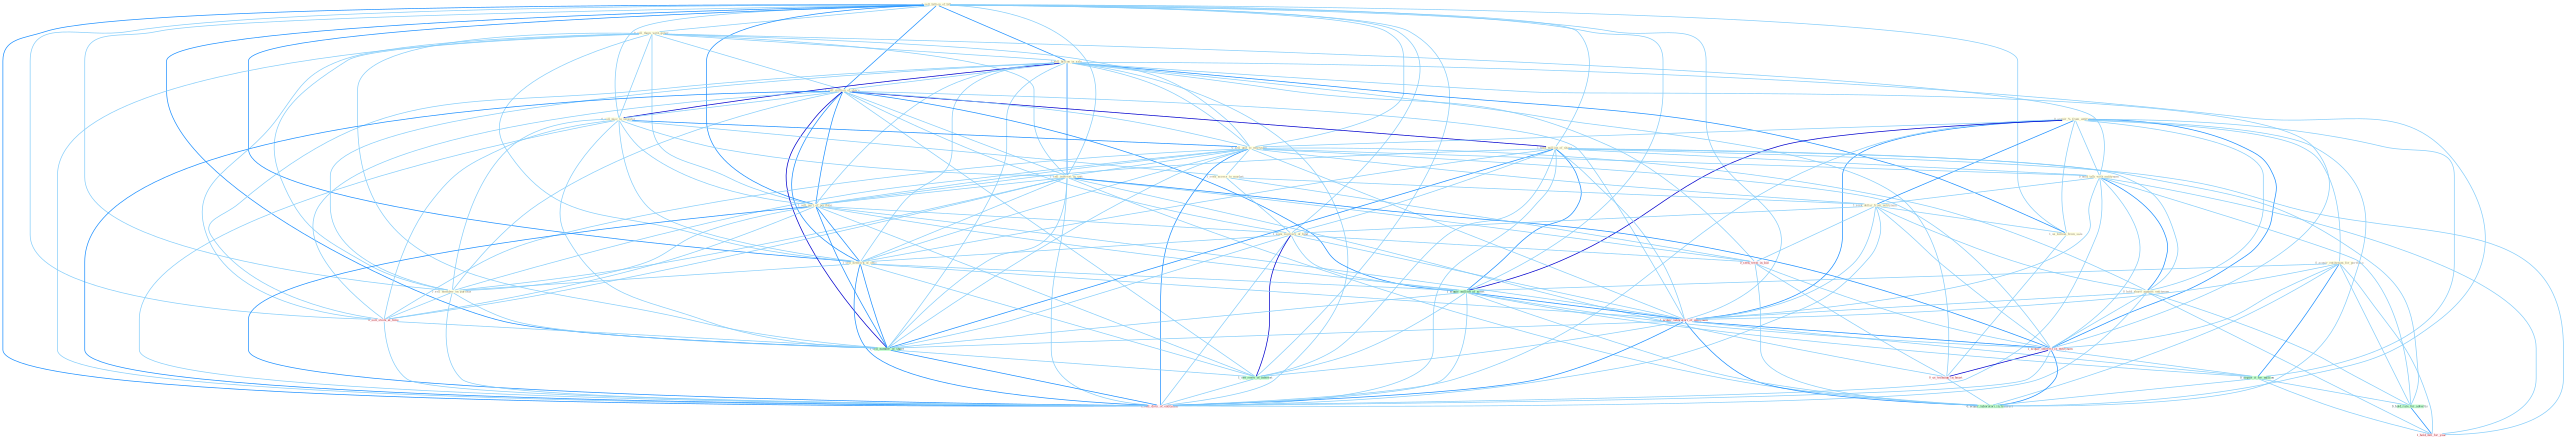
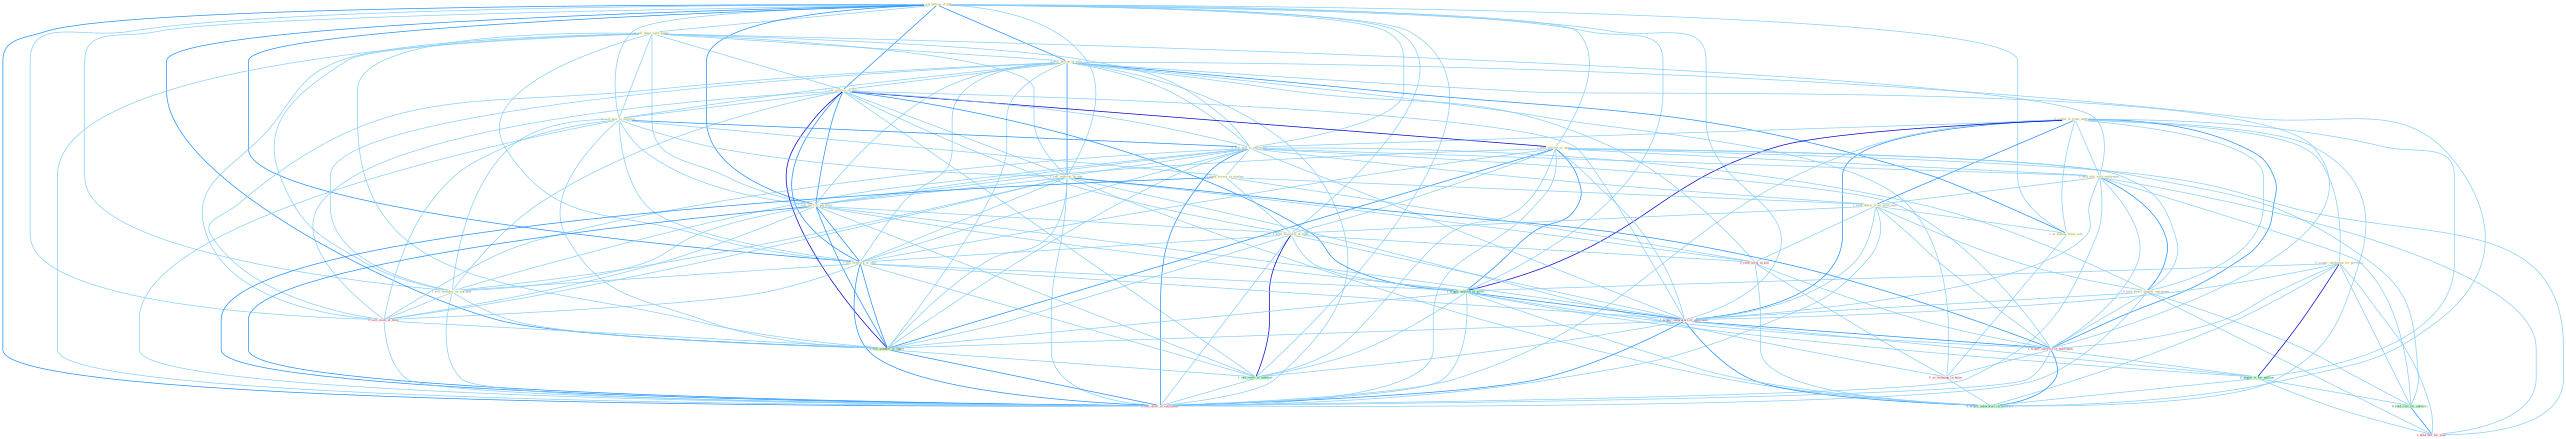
  graph {
    node [color="#ffffe0" fixedsize=true fontcolor="#8b7d6b" fontsize=4 shape=polygon style=filled]
    edge [color="#87cefa" w=1]
    "1_sell_billion_of_bill " [height=.06 width=.5]
    "0_sell_them_with_gener " [height=.06 width=.5]
    "0_sell_billion_in_sale " [height=.06 width=.5]
    "1_sell_million_of_share " [height=.06 width=.5]
    "0_acquir_%_from_entitynam " [height=.06 width=.5]
    "0_sell_piec_to_investor " [height=.06 width=.5]
    "1_hold_million_of_share " [height=.06 width=.5]
    "0_sell_unit_to_entitynam " [height=.06 width=.5]
    "0_hold_talk_with_entitynam " [height=.06 width=.5]
    "1_sell_interest_in_unit " [height=.06 width=.5]
    "1_seek_access_to_market " [height=.06 width=.5]
    "1_sell_part_of_portfolio " [height=.06 width=.5]
    "0_seek_dollar_from_entitynam " [height=.06 width=.5]
    "0_hold_share_against_entitynam " [height=.06 width=.5]
    "1_us_billion_from_sale " [height=.06 width=.5]
    n16 [height=.06 label="0_acquir_entitynam_for_portfolio" width=.5]
    "1_seek_recoveri_of_fund " [height=.06 width=.5]
    "1_sell_network_of_offic " [height=.06 width=.5]
    "0_sell_member_on_purchas " [height=.06 width=.5]
    "1_acquir_laboratori_of_entitynam " [color="#fff0f5" fontcolor="#b22222" height=.06 width=.5]
    "0_seek_term_in_bid " [color="#fff0f5" fontcolor="#b22222" height=.06 width=.5]
    "1_acquir_interest_in_entitynam " [color="#fff0f5" fontcolor="#b22222" height=.06 width=.5]
    "0_us_techniqu_in_heart " [color="#fff0f5" fontcolor="#b22222" height=.06 width=.5]
    "0_sell_stock_at_time " [color="#fff0f5" fontcolor="#b22222" height=.06 width=.5]
    "1_hold_bill_for_year " [color="#fff0f5" fontcolor="#b22222" height=.06 width=.5]
    "1_sell_divis_of_entitynam " [color="#fff0f5" fontcolor="#b22222" height=.06 width=.5]
    "1_acquir_million_of_asset " [color="#BDFCC9" fontcolor="#2f4f4f" height=.06 width=.5]
-   "1_sell_number_of_share " [color="#BDFCC9" fontcolor="#2f4f4f" height=.06 width=.5]
+   "1_sell_number_of_share " [color="#BDFCC9" fontcolor="#b22222" height=.06 width=.5]
    "1_see_reviv_of_interest " [color="#BDFCC9" fontcolor="#2f4f4f" height=.06 width=.5]
    "0_acquir_laboratori_in_transact " [color="#BDFCC9" fontcolor="#2f4f4f" height=.06 width=.5]
    "0_acquir_it_for_million " [color="#BDFCC9" fontcolor="#2f4f4f" height=.06 width=.5]
    "0_hold_rate_for_advertis " [color="#BDFCC9" fontcolor="#2f4f4f" height=.06 width=.5]
    subgraph sub_1 {
      "1_sell_billion_of_bill "
      "0_sell_them_with_gener "
      "0_sell_billion_in_sale "
      "1_sell_million_of_share "
      "0_acquir_%_from_entitynam "
      "0_sell_piec_to_investor "
      "1_hold_million_of_share "
      "0_sell_unit_to_entitynam "
      "0_hold_talk_with_entitynam "
      "1_sell_interest_in_unit "
      "1_seek_access_to_market "
      "1_sell_part_of_portfolio "
      "0_seek_dollar_from_entitynam "
      "0_hold_share_against_entitynam "
      "1_us_billion_from_sale "
      n16
      "1_seek_recoveri_of_fund "
      "1_sell_network_of_offic "
      "0_sell_member_on_purchas "
    }
    subgraph sub_2 {
      "1_acquir_laboratori_of_entitynam "
      "0_seek_term_in_bid "
      "1_acquir_interest_in_entitynam "
      "0_us_techniqu_in_heart "
      "0_sell_stock_at_time "
      "1_hold_bill_for_year "
      "1_sell_divis_of_entitynam "
    }
    "1_sell_billion_of_bill " -- "0_sell_them_with_gener "
    "1_sell_billion_of_bill " -- "0_sell_billion_in_sale " [color="#1e90ff" w=2]
    "1_sell_billion_of_bill " -- "1_sell_million_of_share " [color="#1e90ff" w=2]
    "1_sell_billion_of_bill " -- "0_sell_piec_to_investor "
    "1_sell_billion_of_bill " -- "1_hold_million_of_share "
    "1_sell_billion_of_bill " -- "0_sell_unit_to_entitynam "
    "1_sell_billion_of_bill " -- "1_sell_interest_in_unit "
    "1_sell_billion_of_bill " -- "1_sell_part_of_portfolio " [color="#1e90ff" w=2]
    "1_sell_billion_of_bill " -- "1_us_billion_from_sale "
    "1_sell_billion_of_bill " -- "1_seek_recoveri_of_fund "
    "1_sell_billion_of_bill " -- "1_sell_network_of_offic " [color="#1e90ff" w=2]
    "1_sell_billion_of_bill " -- "0_sell_member_on_purchas "
    "1_sell_billion_of_bill " -- "1_acquir_laboratori_of_entitynam "
    "1_sell_billion_of_bill " -- "0_sell_stock_at_time "
    "1_sell_billion_of_bill " -- "1_sell_divis_of_entitynam " [color="#1e90ff" w=2]
    "1_sell_billion_of_bill " -- "1_acquir_million_of_asset "
    "1_sell_billion_of_bill " -- "1_sell_number_of_share " [color="#1e90ff" w=2]
    "1_sell_billion_of_bill " -- "1_see_reviv_of_interest "
    "0_sell_them_with_gener " -- "0_sell_billion_in_sale "
    "0_sell_them_with_gener " -- "1_sell_million_of_share "
    "0_sell_them_with_gener " -- "0_sell_piec_to_investor "
    "0_sell_them_with_gener " -- "0_sell_unit_to_entitynam "
    "0_sell_them_with_gener " -- "0_hold_talk_with_entitynam "
    "0_sell_them_with_gener " -- "1_sell_interest_in_unit "
    "0_sell_them_with_gener " -- "1_sell_part_of_portfolio "
    "0_sell_them_with_gener " -- "1_sell_network_of_offic "
    "0_sell_them_with_gener " -- "0_sell_member_on_purchas "
    "0_sell_them_with_gener " -- "0_sell_stock_at_time "
    "0_sell_them_with_gener " -- "1_sell_divis_of_entitynam "
    "0_sell_them_with_gener " -- "1_sell_number_of_share "
    "0_sell_billion_in_sale " -- "1_sell_million_of_share "
-   "0_sell_billion_in_sale " -- "0_sell_piec_to_investor " [color="#0000cd"]
+   "0_sell_billion_in_sale " -- "0_sell_piec_to_investor "
    "0_sell_billion_in_sale " -- "0_sell_unit_to_entitynam "
    "0_sell_billion_in_sale " -- "1_sell_interest_in_unit " [color="#1e90ff" w=2]
    "0_sell_billion_in_sale " -- "1_sell_part_of_portfolio "
    "0_sell_billion_in_sale " -- "1_us_billion_from_sale " [color="#1e90ff" w=2]
    "0_sell_billion_in_sale " -- "1_sell_network_of_offic "
    "0_sell_billion_in_sale " -- "0_sell_member_on_purchas "
    "0_sell_billion_in_sale " -- "0_seek_term_in_bid "
    "0_sell_billion_in_sale " -- "1_acquir_interest_in_entitynam "
    "0_sell_billion_in_sale " -- "0_us_techniqu_in_heart "
    "0_sell_billion_in_sale " -- "0_sell_stock_at_time "
    "0_sell_billion_in_sale " -- "1_sell_divis_of_entitynam "
    "0_sell_billion_in_sale " -- "1_sell_number_of_share "
    "0_sell_billion_in_sale " -- "0_acquir_laboratori_in_transact "
    "1_sell_million_of_share " -- "0_sell_piec_to_investor "
    "1_sell_million_of_share " -- "1_hold_million_of_share " [color="#0000cd" w=3]
    "1_sell_million_of_share " -- "0_sell_unit_to_entitynam "
    "1_sell_million_of_share " -- "1_sell_interest_in_unit "
    "1_sell_million_of_share " -- "1_sell_part_of_portfolio " [color="#1e90ff" w=2]
    "1_sell_million_of_share " -- "1_seek_recoveri_of_fund "
    "1_sell_million_of_share " -- "1_sell_network_of_offic " [color="#1e90ff" w=2]
    "1_sell_million_of_share " -- "0_sell_member_on_purchas "
    "1_sell_million_of_share " -- "1_acquir_laboratori_of_entitynam "
    "1_sell_million_of_share " -- "0_sell_stock_at_time "
-   "1_sell_million_of_share " -- "1_sell_divis_of_entitynam " [color="#1e90ff" w=2]
+   "1_seek_access_to_market " -- "1_sell_divis_of_entitynam " [color="#1e90ff" w=2]
    "1_sell_million_of_share " -- "1_acquir_million_of_asset " [color="#1e90ff" w=2]
    "1_sell_million_of_share " -- "1_sell_number_of_share " [color="#0000cd" w=3]
    "1_sell_million_of_share " -- "1_see_reviv_of_interest "
    "0_acquir_%_from_entitynam " -- "0_sell_unit_to_entitynam "
    "0_acquir_%_from_entitynam " -- "0_hold_talk_with_entitynam "
    "0_acquir_%_from_entitynam " -- "0_seek_dollar_from_entitynam " [color="#1e90ff" w=2]
    "0_acquir_%_from_entitynam " -- "0_hold_share_against_entitynam "
    "0_acquir_%_from_entitynam " -- "1_us_billion_from_sale "
    "0_acquir_%_from_entitynam " -- n16
    "0_acquir_%_from_entitynam " -- "1_acquir_laboratori_of_entitynam " [color="#1e90ff" w=2]
    "0_acquir_%_from_entitynam " -- "1_acquir_interest_in_entitynam " [color="#1e90ff" w=2]
    "0_acquir_%_from_entitynam " -- "1_sell_divis_of_entitynam "
    "0_acquir_%_from_entitynam " -- "1_acquir_million_of_asset " [color="#0000cd"]
    "0_acquir_%_from_entitynam " -- "0_acquir_laboratori_in_transact "
    "0_acquir_%_from_entitynam " -- "0_acquir_it_for_million "
    "0_sell_piec_to_investor " -- "0_sell_unit_to_entitynam " [color="#1e90ff" w=2]
    "0_sell_piec_to_investor " -- "1_sell_interest_in_unit "
    "0_sell_piec_to_investor " -- "1_seek_access_to_market "
    "0_sell_piec_to_investor " -- "1_sell_part_of_portfolio "
    "0_sell_piec_to_investor " -- "1_sell_network_of_offic "
    "0_sell_piec_to_investor " -- "0_sell_member_on_purchas "
    "0_sell_piec_to_investor " -- "0_sell_stock_at_time "
    "0_sell_piec_to_investor " -- "1_sell_divis_of_entitynam "
    "0_sell_piec_to_investor " -- "1_sell_number_of_share "
    "1_hold_million_of_share " -- "0_hold_talk_with_entitynam "
    "1_hold_million_of_share " -- "1_sell_part_of_portfolio "
    "1_hold_million_of_share " -- "0_hold_share_against_entitynam "
    "1_hold_million_of_share " -- "1_seek_recoveri_of_fund "
    "1_hold_million_of_share " -- "1_sell_network_of_offic "
    "1_hold_million_of_share " -- "1_acquir_laboratori_of_entitynam "
    "1_hold_million_of_share " -- "1_hold_bill_for_year "
    "1_hold_million_of_share " -- "1_sell_divis_of_entitynam "
    "1_hold_million_of_share " -- "1_acquir_million_of_asset " [color="#1e90ff" w=2]
    "1_hold_million_of_share " -- "1_sell_number_of_share " [color="#1e90ff" w=2]
    "1_hold_million_of_share " -- "1_see_reviv_of_interest "
    "1_hold_million_of_share " -- "0_hold_rate_for_advertis "
    "0_sell_unit_to_entitynam " -- "0_hold_talk_with_entitynam "
    "0_sell_unit_to_entitynam " -- "1_sell_interest_in_unit "
    "0_sell_unit_to_entitynam " -- "1_seek_access_to_market "
    "0_sell_unit_to_entitynam " -- "1_sell_part_of_portfolio "
    "0_sell_unit_to_entitynam " -- "0_seek_dollar_from_entitynam "
    "0_sell_unit_to_entitynam " -- "0_hold_share_against_entitynam "
    "0_sell_unit_to_entitynam " -- "1_sell_network_of_offic "
    "0_sell_unit_to_entitynam " -- "0_sell_member_on_purchas "
    "0_sell_unit_to_entitynam " -- "1_acquir_laboratori_of_entitynam "
    "0_sell_unit_to_entitynam " -- "1_acquir_interest_in_entitynam "
    "0_sell_unit_to_entitynam " -- "0_sell_stock_at_time "
    "0_sell_unit_to_entitynam " -- "1_sell_divis_of_entitynam " [color="#1e90ff" w=2]
    "0_sell_unit_to_entitynam " -- "1_sell_number_of_share "
    "0_hold_talk_with_entitynam " -- "0_seek_dollar_from_entitynam "
    "0_hold_talk_with_entitynam " -- "0_hold_share_against_entitynam " [color="#1e90ff" w=2]
    "0_hold_talk_with_entitynam " -- "1_acquir_laboratori_of_entitynam "
    "0_hold_talk_with_entitynam " -- "1_acquir_interest_in_entitynam "
    "0_hold_talk_with_entitynam " -- "1_hold_bill_for_year "
    "0_hold_talk_with_entitynam " -- "1_sell_divis_of_entitynam "
    "0_hold_talk_with_entitynam " -- "0_hold_rate_for_advertis "
    "1_sell_interest_in_unit " -- "1_sell_part_of_portfolio "
    "1_sell_interest_in_unit " -- "1_sell_network_of_offic "
    "1_sell_interest_in_unit " -- "0_sell_member_on_purchas "
    "1_sell_interest_in_unit " -- "0_seek_term_in_bid "
    "1_sell_interest_in_unit " -- "1_acquir_interest_in_entitynam " [color="#1e90ff" w=2]
    "1_sell_interest_in_unit " -- "0_us_techniqu_in_heart "
    "1_sell_interest_in_unit " -- "0_sell_stock_at_time "
    "1_sell_interest_in_unit " -- "1_sell_divis_of_entitynam "
    "1_sell_interest_in_unit " -- "1_sell_number_of_share "
    "1_sell_interest_in_unit " -- "0_acquir_laboratori_in_transact "
    "1_seek_access_to_market " -- "0_seek_dollar_from_entitynam "
    "1_seek_access_to_market " -- "1_seek_recoveri_of_fund "
    "1_seek_access_to_market " -- "0_seek_term_in_bid "
    "1_sell_part_of_portfolio " -- "1_seek_recoveri_of_fund "
    "1_sell_part_of_portfolio " -- "1_sell_network_of_offic " [color="#1e90ff" w=2]
    "1_sell_part_of_portfolio " -- "0_sell_member_on_purchas "
    "1_sell_part_of_portfolio " -- "1_acquir_laboratori_of_entitynam "
    "1_sell_part_of_portfolio " -- "0_sell_stock_at_time "
    "1_sell_part_of_portfolio " -- "1_sell_divis_of_entitynam " [color="#1e90ff" w=2]
    "1_sell_part_of_portfolio " -- "1_acquir_million_of_asset "
    "1_sell_part_of_portfolio " -- "1_sell_number_of_share " [color="#1e90ff" w=2]
    "1_sell_part_of_portfolio " -- "1_see_reviv_of_interest "
    "0_seek_dollar_from_entitynam " -- "0_hold_share_against_entitynam "
    "0_seek_dollar_from_entitynam " -- "1_us_billion_from_sale "
    "0_seek_dollar_from_entitynam " -- "1_seek_recoveri_of_fund "
    "0_seek_dollar_from_entitynam " -- "1_acquir_laboratori_of_entitynam "
    "0_seek_dollar_from_entitynam " -- "0_seek_term_in_bid "
    "0_seek_dollar_from_entitynam " -- "1_acquir_interest_in_entitynam "
    "0_seek_dollar_from_entitynam " -- "1_sell_divis_of_entitynam "
    "0_hold_share_against_entitynam " -- "1_acquir_laboratori_of_entitynam "
    "0_hold_share_against_entitynam " -- "1_acquir_interest_in_entitynam "
    "0_hold_share_against_entitynam " -- "1_hold_bill_for_year "
    "0_hold_share_against_entitynam " -- "1_sell_divis_of_entitynam "
    "0_hold_share_against_entitynam " -- "0_hold_rate_for_advertis "
    "1_us_billion_from_sale " -- "0_us_techniqu_in_heart "
    n16 -- "1_acquir_laboratori_of_entitynam "
    n16 -- "1_acquir_interest_in_entitynam "
    n16 -- "1_hold_bill_for_year "
    n16 -- "1_acquir_million_of_asset "
    n16 -- "0_acquir_laboratori_in_transact "
-   n16 -- "0_acquir_it_for_million " [color="#1e90ff" w=2]
+   n16 -- "0_acquir_it_for_million " [color="#0000cd" w=2]
    n16 -- "0_hold_rate_for_advertis "
    "1_seek_recoveri_of_fund " -- "1_sell_network_of_offic "
    "1_seek_recoveri_of_fund " -- "1_acquir_laboratori_of_entitynam "
    "1_seek_recoveri_of_fund " -- "0_seek_term_in_bid "
    "1_seek_recoveri_of_fund " -- "1_sell_divis_of_entitynam "
    "1_seek_recoveri_of_fund " -- "1_acquir_million_of_asset "
    "1_seek_recoveri_of_fund " -- "1_sell_number_of_share "
    "1_seek_recoveri_of_fund " -- "1_see_reviv_of_interest " [color="#0000cd"]
    "1_sell_network_of_offic " -- "0_sell_member_on_purchas "
    "1_sell_network_of_offic " -- "1_acquir_laboratori_of_entitynam "
+   "1_sell_network_of_offic " -- "0_sell_stock_at_time "
    "1_sell_network_of_offic " -- "1_sell_divis_of_entitynam " [color="#1e90ff" w=2]
    "1_sell_network_of_offic " -- "1_acquir_million_of_asset "
    "1_sell_network_of_offic " -- "1_sell_number_of_share " [color="#1e90ff" w=2]
    "1_sell_network_of_offic " -- "1_see_reviv_of_interest "
    "0_sell_member_on_purchas " -- "0_sell_stock_at_time "
    "0_sell_member_on_purchas " -- "1_sell_divis_of_entitynam "
    "0_sell_member_on_purchas " -- "1_sell_number_of_share "
    "1_acquir_laboratori_of_entitynam " -- "1_acquir_interest_in_entitynam " [color="#1e90ff" w=2]
    "1_acquir_laboratori_of_entitynam " -- "1_sell_divis_of_entitynam " [color="#1e90ff" w=2]
    "1_acquir_laboratori_of_entitynam " -- "1_sell_number_of_share "
    "1_acquir_laboratori_of_entitynam " -- "1_see_reviv_of_interest "
    "1_acquir_laboratori_of_entitynam " -- "0_acquir_laboratori_in_transact " [color="#1e90ff" w=2]
    "1_acquir_laboratori_of_entitynam " -- "0_acquir_it_for_million "
    "0_seek_term_in_bid " -- "1_acquir_interest_in_entitynam "
    "0_seek_term_in_bid " -- "0_us_techniqu_in_heart "
    "0_seek_term_in_bid " -- "0_acquir_laboratori_in_transact "
-   "1_acquir_interest_in_entitynam " -- "0_us_techniqu_in_heart " [color="#0000cd"]
+   "1_acquir_interest_in_entitynam " -- "0_us_techniqu_in_heart "
    "1_acquir_interest_in_entitynam " -- "1_sell_divis_of_entitynam "
    "1_acquir_interest_in_entitynam " -- "0_acquir_laboratori_in_transact " [color="#1e90ff" w=2]
    "1_acquir_interest_in_entitynam " -- "0_acquir_it_for_million "
    "0_us_techniqu_in_heart " -- "0_acquir_laboratori_in_transact "
    "0_sell_stock_at_time " -- "1_sell_divis_of_entitynam "
    "0_sell_stock_at_time " -- "1_sell_number_of_share "
    "1_acquir_million_of_asset " -- "1_acquir_laboratori_of_entitynam " [color="#1e90ff" w=2]
    "1_acquir_million_of_asset " -- "1_acquir_interest_in_entitynam "
    "1_acquir_million_of_asset " -- "1_sell_divis_of_entitynam "
    "1_acquir_million_of_asset " -- "1_sell_number_of_share "
    "1_acquir_million_of_asset " -- "1_see_reviv_of_interest "
    "1_acquir_million_of_asset " -- "0_acquir_laboratori_in_transact "
    "1_acquir_million_of_asset " -- "0_acquir_it_for_million "
    "1_sell_number_of_share " -- "1_sell_divis_of_entitynam " [color="#1e90ff" w=2]
    "1_sell_number_of_share " -- "1_see_reviv_of_interest "
    "1_see_reviv_of_interest " -- "1_sell_divis_of_entitynam "
    "0_acquir_it_for_million " -- "1_hold_bill_for_year "
    "0_acquir_it_for_million " -- "0_acquir_laboratori_in_transact "
    "0_acquir_it_for_million " -- "0_hold_rate_for_advertis "
    "0_hold_rate_for_advertis " -- "1_hold_bill_for_year " [color="#1e90ff" w=2]
  }
